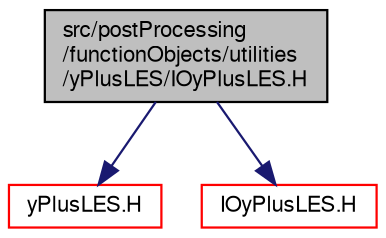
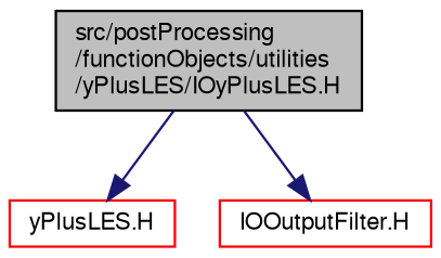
  digraph {
    node [color=red fontname=FreeSans fontsize=10 shape=record]
    edge [color=midnightblue fontname=FreeSans fontsize=10 labelfontname=FreeSans labelfontsize=10 style=solid]
    n1 [color=black fillcolor=grey75 fontcolor=black height=0.2 label="src/postProcessing\l/functionObjects/utilities\l/yPlusLES/IOyPlusLES.H" style=filled width=0.4]
    n2 [height=0.2 label="yPlusLES.H" width=0.4]
-   n3 [height=0.2 label="IOyPlusLES.H" width=0.4]
+   n3 [height=0.2 label="IOOutputFilter.H" width=0.4]
    n1 -> n2
    n1 -> n3
  }
